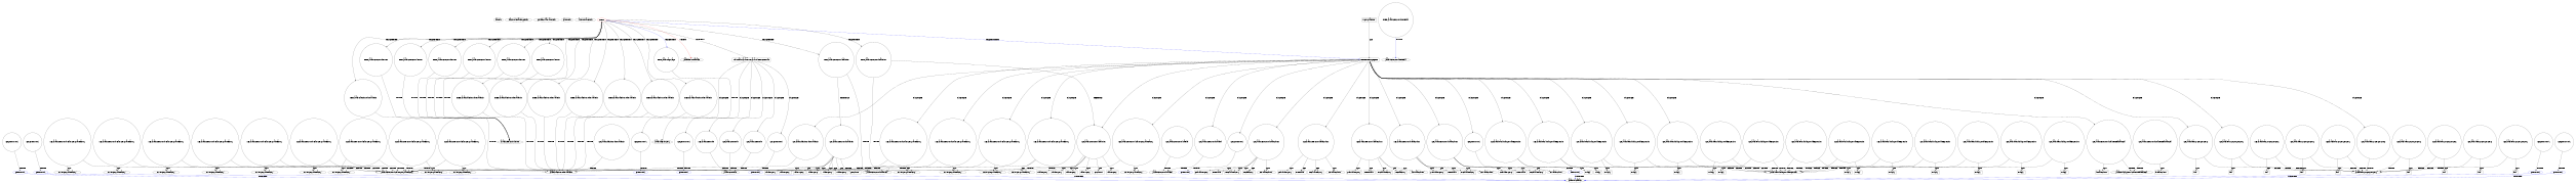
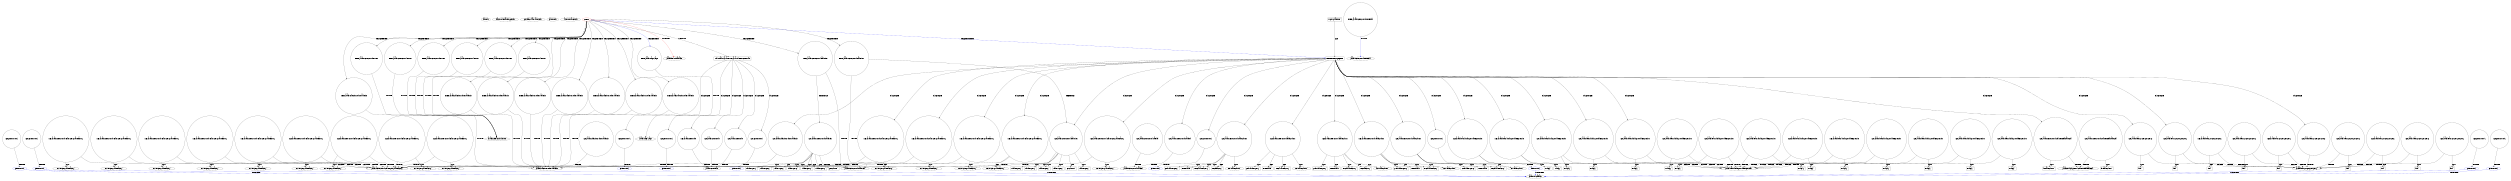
  digraph {
    node [isFrameworkType=false vertexType=VARIABLE_EXPRESION shape=circle]
    baseInfo [category=pattern graphId=908 isAnonymous=false possibleRelation=true isFrameworkType="" vertexType="" shape=""]
    frameworkRelatedTypesInfo [0="javafx.fxml.Initializable" isFrameworkType="" vertexType="" shape=""]
    possibleCollaborationsInfo [0="908~INSTANTIATION-~javafx.fxml.Initializable ~javafx.util.Callback ~false~true" 1="908~INSTANTIATION-~javafx.fxml.Initializable ~javafx.util.Callback ~false~true" 2="908~INSTANTIATION-CLIENT_METHOD_DECLARATION-~javafx.fxml.Initializable ~javafx.util.Callback ~false~true" 3="908~INSTANTIATION-~javafx.fxml.Initializable ~javafx.util.Callback ~false~true" 4="908~INSTANTIATION-~javafx.fxml.Initializable ~javafx.util.Callback ~false~true" isFrameworkType="" vertexType="" shape=""]
    patternInfo [frequency=2.0 patternRootClient=0 isFrameworkType="" vertexType="" shape=""]
    patternInstancesInfo [0="bianconejo-CEFX~/bianconejo-CEFX/CEFX-master/src/cefx/CEPrincipalController.java~CEPrincipalController~2114" 1="bianconejo-CEFX~/bianconejo-CEFX/CEFX-master/src/cefx/CECommandeController.java~CECommandeController~2084" isFrameworkType="" vertexType="" shape=""]
    n6 [label="javafx.util.Callback" vertexType=FRAMEWORK_INTERFACE_TYPE shape=""]
    n7 [color=blue label=ANONYMOUS vertexType=REFERENCE_ANONYMOUS_DECLARATION shape=""]
    n8 [color=blue label=ANONYMOUS vertexType=REFERENCE_ANONYMOUS_DECLARATION shape=""]
    n9 [color=blue label=ANONYMOUS vertexType=REFERENCE_ANONYMOUS_DECLARATION shape=""]
    n10 [color=blue label=ANONYMOUS vertexType=REFERENCE_ANONYMOUS_DECLARATION shape=""]
    n11 [color=blue label=ANONYMOUS vertexType=REFERENCE_ANONYMOUS_DECLARATION shape=""]
    n12 [label="VAR:ANONYMOUS"]
    n13 [label="VAR:ANONYMOUS"]
    n14 [label="VAR:ANONYMOUS"]
    n15 [label="VAR:ANONYMOUS"]
    n16 [label="VAR:ANONYMOUS"]
    n17 [label=METHOD_DECLARATION shape=box vertexType=CLIENT_METHOD_DECLARATION]
    n18 [label="VAR:javafx.scene.control.cell.PropertyValueFactory"]
    n19 [label="VAR:javafx.scene.control.cell.PropertyValueFactory"]
    n20 [label="VAR:javafx.scene.control.cell.PropertyValueFactory"]
    n21 [label="VAR:javafx.scene.control.cell.PropertyValueFactory"]
    n22 [label="VAR:javafx.scene.control.cell.PropertyValueFactory"]
    n23 [label="VAR:ANONYMOUS"]
    n24 [label="VAR:javafx.scene.control.Labeled"]
    n25 [label="VAR:javafx.scene.control.TableColumn"]
    n26 [label="VAR:javafx.scene.control.TableColumn"]
    n27 [label="VAR:javafx.scene.control.TableColumn"]
    n28 [label="VAR:javafx.scene.control.TableColumn"]
    n29 [label="VAR:javafx.scene.control.TableColumn"]
    n30 [label="VAR:javafx.collections.ObservableList"]
    n31 [label="VAR:javafx.beans.binding.DoubleExpression"]
    n32 [label="VAR:javafx.beans.binding.DoubleExpression"]
    n33 [label="VAR:javafx.beans.binding.DoubleExpression"]
    n34 [label="VAR:javafx.beans.binding.DoubleExpression"]
    n35 [label="VAR:javafx.beans.binding.DoubleExpression"]
    n36 [label="VAR:javafx.scene.control.TableView"]
    n37 [label="VAR:javafx.scene.control.cell.TextFieldTableCell"]
    n38 [label="VAR:javafx.beans.property.Property"]
    n39 [label="VAR:javafx.beans.property.Property"]
    n40 [label="VAR:javafx.beans.property.Property"]
    n41 [label="new PropertyValueFactory()" vertexType=CONSTRUCTOR_CALL shape=""]
    n42 [label="javafx.scene.control.cell.PropertyValueFactory" vertexType=FRAMEWORK_CLASS_TYPE shape=""]
    n43 [label="new PropertyValueFactory()" vertexType=CONSTRUCTOR_CALL shape=""]
    n44 [label="new PropertyValueFactory()" vertexType=CONSTRUCTOR_CALL shape=""]
    n45 [label="new PropertyValueFactory()" vertexType=CONSTRUCTOR_CALL shape=""]
    n46 [label="new PropertyValueFactory()" vertexType=CONSTRUCTOR_CALL shape=""]
    n47 [color=blue label=ANONYMOUS vertexType=REFERENCE_ANONYMOUS_DECLARATION shape=""]
    n48 [label="javafx.scene.control.Labeled" vertexType=FRAMEWORK_CLASS_TYPE shape=""]
    n49 [label="new TableColumn()" vertexType=CONSTRUCTOR_CALL shape=""]
    n50 [label="prefWidthProperty()" shape=box vertexType=INSIDE_CALL]
    n51 [label="setResizable()" shape=box vertexType=INSIDE_CALL]
    n52 [label="setCellValueFactory()" shape=box vertexType=INSIDE_CALL]
    n53 [label="setCellFactory()" shape=box vertexType=INSIDE_CALL]
    n54 [label="new TableColumn()" vertexType=CONSTRUCTOR_CALL shape=""]
    n55 [label="prefWidthProperty()" shape=box vertexType=INSIDE_CALL]
    n56 [label="setResizable()" shape=box vertexType=INSIDE_CALL]
    n57 [label="setCellValueFactory()" shape=box vertexType=INSIDE_CALL]
    n58 [label="new TableColumn()" vertexType=CONSTRUCTOR_CALL shape=""]
    n59 [label="prefWidthProperty()" shape=box vertexType=INSIDE_CALL]
    n60 [label="setResizable()" shape=box vertexType=INSIDE_CALL]
    n61 [label="setCellValueFactory()" shape=box vertexType=INSIDE_CALL]
    n62 [label="setCellFactory()" shape=box vertexType=INSIDE_CALL]
    n63 [label="new TableColumn()" vertexType=CONSTRUCTOR_CALL shape=""]
    n64 [label="prefWidthProperty()" shape=box vertexType=INSIDE_CALL]
    n65 [label="setResizable()" shape=box vertexType=INSIDE_CALL]
    n66 [label="setCellValueFactory()" shape=box vertexType=INSIDE_CALL]
    n67 [label="new TableColumn()" vertexType=CONSTRUCTOR_CALL shape=""]
    n68 [label="prefWidthProperty()" shape=box vertexType=INSIDE_CALL]
    n69 [label="setResizable()" shape=box vertexType=INSIDE_CALL]
    n70 [label="setCellValueFactory()" shape=box vertexType=INSIDE_CALL]
    n71 [label="super.updateItem()" shape=box vertexType=SUPER_CALL]
    n72 [label="javafx.collections.ObservableList" vertexType=FRAMEWORK_INTERFACE_TYPE shape=""]
    n73 [label="multiply()" shape=box vertexType=INSIDE_CALL]
    n74 [label="javafx.beans.binding.DoubleExpression" vertexType=FRAMEWORK_CLASS_TYPE shape=""]
    n75 [label="multiply()" shape=box vertexType=INSIDE_CALL]
    n76 [label="multiply()" shape=box vertexType=INSIDE_CALL]
    n77 [label="multiply()" shape=box vertexType=INSIDE_CALL]
    n78 [label="multiply()" shape=box vertexType=INSIDE_CALL]
    n79 [label="javafx.scene.control.TableView" vertexType=FRAMEWORK_CLASS_TYPE shape=""]
    n80 [label="widthProperty()" shape=box vertexType=INSIDE_CALL]
    n81 [label="widthProperty()" shape=box vertexType=INSIDE_CALL]
    n82 [label="widthProperty()" shape=box vertexType=INSIDE_CALL]
    n83 [label="widthProperty()" shape=box vertexType=INSIDE_CALL]
    n84 [label="widthProperty()" shape=box vertexType=INSIDE_CALL]
    n85 [label="getColumns()" shape=box vertexType=INSIDE_CALL]
    n86 [label="javafx.multiply.control.cell.TextFieldTableCell" vertexType=FRAMEWORK_CLASS_TYPE shape=""]
    n87 [label="forTableColumn()" shape=box vertexType=INSIDE_CALL]
    n88 [label="javafx.beans.property.Property" vertexType=FRAMEWORK_INTERFACE_TYPE shape=""]
    n89 [label="bind()" shape=box vertexType=INSIDE_CALL]
    n90 [label="bind()" shape=box vertexType=INSIDE_CALL]
    n91 [color=red label=CLIENT vertexType=ROOT_CLIENT_CLASS_DECLARATION shape=""]
    n92 [label="FIELD:javafx.scene.control.Button" vertexType=FIELD_DECLARATION]
    n93 [label="FIELD:javafx.scene.control.Button" vertexType=FIELD_DECLARATION]
    n94 [label="FIELD:javafx.scene.control.Button" vertexType=FIELD_DECLARATION]
    n95 [label="FIELD:javafx.scene.control.Button" vertexType=FIELD_DECLARATION]
    n96 [label="FIELD:javafx.scene.control.Button" vertexType=FIELD_DECLARATION]
    n97 [label="FIELD:javafx.scene.control.Button" vertexType=FIELD_DECLARATION]
    n98 [label="FIELD:javafx.collections.ObservableList" vertexType=FIELD_DECLARATION]
    n99 [label="FIELD:javafx.collections.ObservableList" vertexType=FIELD_DECLARATION]
    n100 [label="FIELD:javafx.collections.ObservableList" vertexType=FIELD_DECLARATION]
    n101 [label="FIELD:javafx.collections.ObservableList" vertexType=FIELD_DECLARATION]
    n102 [label="FIELD:javafx.collections.ObservableList" vertexType=FIELD_DECLARATION]
    n103 [label="FIELD:javafx.collections.ObservableList" vertexType=FIELD_DECLARATION]
    n104 [label="FIELD:javafx.collections.ObservableList" vertexType=FIELD_DECLARATION]
    n105 [label="FIELD:javafx.collections.ObservableList" vertexType=FIELD_DECLARATION]
    n106 [label="void initialize(java.net.URL,java.util.ResourceBundle)" shape=box vertexType=OVERRIDING_METHOD_DECLARATION]
    n107 [label="javafx.fxml.Initializable" vertexType=FRAMEWORK_INTERFACE_TYPE shape=""]
    n108 [label="FIELD:javafx.scene.control.TableView" vertexType=FIELD_DECLARATION]
    n109 [label="FIELD:javafx.scene.control.TableView" vertexType=FIELD_DECLARATION]
    n110 [label="FIELD:javafx.stage.Stage" vertexType=FIELD_DECLARATION]
    n111 [label="javafx.scene.control.Button" vertexType=FRAMEWORK_CLASS_TYPE shape=""]
    n112 [label="VAR:ANONYMOUS"]
    n113 [label="VAR:ANONYMOUS"]
    n114 [label="VAR:ANONYMOUS"]
    n115 [label="VAR:javafx.scene.Node"]
    n116 [label="VAR:javafx.scene.Node"]
    n117 [label="VAR:javafx.scene.Node"]
    n118 [label="FIELD:javafx.scene.control.TextField" vertexType=FIELD_DECLARATION]
    n119 [label="javafx.scene.control.TextField" vertexType=FRAMEWORK_CLASS_TYPE shape=""]
    n120 [label="VAR:javafx.scene.control.TableView"]
-   n121 [label="javafx.stage.Property" vertexType=FRAMEWORK_CLASS_TYPE shape=""]
+   n121 [label="javafx.stage.Stage" vertexType=FRAMEWORK_CLASS_TYPE shape=""]
    n122 [color=blue label=ANONYMOUS vertexType=REFERENCE_ANONYMOUS_DECLARATION shape=""]
    n123 [color=blue label=ANONYMOUS vertexType=REFERENCE_ANONYMOUS_DECLARATION shape=""]
    n124 [color=blue label=ANONYMOUS vertexType=REFERENCE_ANONYMOUS_DECLARATION shape=""]
    n125 [label="javafx.scene.Node" vertexType=FRAMEWORK_CLASS_TYPE shape=""]
    n126 [label="widthProperty()" shape=box vertexType=INSIDE_CALL]
    n127 [label="widthProperty()" shape=box vertexType=INSIDE_CALL]
    n128 [label="widthProperty()" shape=box vertexType=INSIDE_CALL]
    n129 [label="widthProperty()" shape=box vertexType=INSIDE_CALL]
    n130 [label="widthProperty()" shape=box vertexType=INSIDE_CALL]
    n131 [label="widthProperty()" shape=box vertexType=INSIDE_CALL]
    n132 [label="getColumns()" shape=box vertexType=INSIDE_CALL]
    n133 [label="VAR:javafx.scene.control.cell.PropertyValueFactory"]
    n134 [label="new PropertyValueFactory()" vertexType=CONSTRUCTOR_CALL shape=""]
    n135 [label="VAR:javafx.scene.control.cell.PropertyValueFactory"]
    n136 [label="new PropertyValueFactory()" vertexType=CONSTRUCTOR_CALL shape=""]
    n137 [label="VAR:javafx.scene.control.cell.PropertyValueFactory"]
    n138 [label="new PropertyValueFactory()" vertexType=CONSTRUCTOR_CALL shape=""]
    n139 [label="VAR:javafx.scene.control.cell.PropertyValueFactory"]
    n140 [label="new PropertyValueFactory()" vertexType=CONSTRUCTOR_CALL shape=""]
    n141 [label="VAR:javafx.scene.control.cell.PropertyValueFactory"]
    n142 [label="new PropertyValueFactory()" vertexType=CONSTRUCTOR_CALL shape=""]
    n143 [label="VAR:javafx.scene.control.cell.PropertyValueFactory"]
    n144 [label="new PropertyValueFactory()" vertexType=CONSTRUCTOR_CALL shape=""]
    n145 [label="VAR:javafx.scene.control.cell.PropertyValueFactory"]
    n146 [label="new PropertyValueFactory()" vertexType=CONSTRUCTOR_CALL shape=""]
    n147 [label="VAR:javafx.scene.control.cell.PropertyValueFactory"]
    n148 [label="new PropertyValueFactory()" vertexType=CONSTRUCTOR_CALL shape=""]
    n149 [label="VAR:javafx.scene.control.cell.PropertyValueFactory"]
    n150 [label="new PropertyValueFactory()" vertexType=CONSTRUCTOR_CALL shape=""]
    n151 [label="VAR:javafx.collections.ObservableList"]
    n152 [label="VAR:javafx.beans.binding.DoubleExpression"]
    n153 [label="multiply()" shape=box vertexType=INSIDE_CALL]
    n154 [label="VAR:javafx.beans.binding.DoubleExpression"]
    n155 [label="multiply()" shape=box vertexType=INSIDE_CALL]
    n156 [label="VAR:javafx.beans.binding.DoubleExpression"]
    n157 [label="multiply()" shape=box vertexType=INSIDE_CALL]
    n158 [label="VAR:javafx.beans.binding.DoubleExpression"]
    n159 [label="multiply()" shape=box vertexType=INSIDE_CALL]
    n160 [label="VAR:javafx.beans.binding.DoubleExpression"]
    n161 [label="multiply()" shape=box vertexType=INSIDE_CALL]
    n162 [label="VAR:javafx.beans.binding.DoubleExpression"]
    n163 [label="multiply()" shape=box vertexType=INSIDE_CALL]
    n164 [label="VAR:javafx.beans.binding.DoubleExpression"]
    n165 [label="multiply()" shape=box vertexType=INSIDE_CALL]
    n166 [label="VAR:javafx.beans.binding.DoubleExpression"]
    n167 [label="multiply()" shape=box vertexType=INSIDE_CALL]
    n168 [label="VAR:javafx.beans.binding.DoubleExpression"]
    n169 [label="multiply()" shape=box vertexType=INSIDE_CALL]
    n170 [label="VAR:javafx.scene.control.Labeled"]
    n171 [label="VAR:javafx.scene.control.cell.TextFieldTableCell"]
    n172 [label="forTableColumn()" shape=box vertexType=INSIDE_CALL]
    n173 [label="VAR:javafx.beans.property.Property"]
    n174 [label="bind()" shape=box vertexType=INSIDE_CALL]
    n175 [label="VAR:javafx.beans.property.Property"]
    n176 [label="bind()" shape=box vertexType=INSIDE_CALL]
    n177 [label="VAR:javafx.beans.property.Property"]
    n178 [label="bind()" shape=box vertexType=INSIDE_CALL]
    n179 [label="VAR:javafx.beans.property.Property"]
    n180 [label="bind()" shape=box vertexType=INSIDE_CALL]
    n181 [label="VAR:javafx.beans.property.Property"]
    n182 [label="bind()" shape=box vertexType=INSIDE_CALL]
    n183 [label="VAR:javafx.beans.property.Property"]
    n184 [label="bind()" shape=box vertexType=INSIDE_CALL]
    n185 [label="VAR:javafx.beans.property.Property"]
    n186 [label="bind()" shape=box vertexType=INSIDE_CALL]
    n7 -> n6 [color=blue label=IMPLEMENT]
    n8 -> n6 [color=blue label=IMPLEMENT]
    n9 -> n6 [color=blue label=IMPLEMENT]
    n10 -> n6 [color=blue label=IMPLEMENT]
    n11 -> n6 [color=blue label=IMPLEMENT]
    n12 -> n9 [label=OF_TYPE]
    n13 -> n11 [label=OF_TYPE]
    n14 -> n7 [label=OF_TYPE]
    n15 -> n8 [label=OF_TYPE]
    n16 -> n10 [label=OF_TYPE]
    n17 -> n12 [label=INSTANTIATE]
    n17 -> n18 [label=INSTANTIATE]
    n17 -> n19 [label=INSTANTIATE]
    n17 -> n20 [label=INSTANTIATE]
    n17 -> n21 [label=INSTANTIATE]
    n17 -> n22 [label=INSTANTIATE]
    n17 -> n23 [label=INSTANTIATE]
    n17 -> n24 [label=INSTANTIATE]
    n17 -> n25 [label=INSTANTIATE]
    n17 -> n26 [label=INSTANTIATE]
    n17 -> n27 [label=INSTANTIATE]
    n17 -> n28 [label=INSTANTIATE]
    n17 -> n29 [label=INSTANTIATE]
    n17 -> n30 [label=INSTANTIATE]
    n17 -> n31 [label=INSTANTIATE]
    n17 -> n32 [label=INSTANTIATE]
    n17 -> n33 [label=INSTANTIATE]
    n17 -> n34 [label=INSTANTIATE]
    n17 -> n35 [label=INSTANTIATE]
    n17 -> n36 [label=INSTANTIATE]
    n17 -> n37 [label=INSTANTIATE]
    n17 -> n38 [label=INSTANTIATE]
    n17 -> n39 [label=INSTANTIATE]
    n17 -> n40 [label=INSTANTIATE]
    n18 -> n41 [label=CALL]
    n18 -> n42 [label=OF_TYPE]
    n19 -> n42 [label=OF_TYPE]
    n19 -> n43 [label=CALL]
    n20 -> n42 [label=OF_TYPE]
    n20 -> n44 [label=CALL]
    n21 -> n42 [label=OF_TYPE]
    n21 -> n45 [label=CALL]
    n22 -> n42 [label=OF_TYPE]
    n22 -> n46 [label=CALL]
    n23 -> n47 [label=OF_TYPE]
    n24 -> n48 [label=OF_TYPE]
    n25 -> n49 [label=CALL]
    n25 -> n50 [label=CALL]
    n25 -> n51 [label=CALL]
    n25 -> n52 [label=CALL]
    n25 -> n53 [label=CALL]
    n26 -> n54 [label=CALL]
    n26 -> n55 [label=CALL]
    n26 -> n56 [label=CALL]
    n26 -> n57 [label=CALL]
    n27 -> n58 [label=CALL]
    n27 -> n59 [label=CALL]
    n27 -> n60 [label=CALL]
    n27 -> n61 [label=CALL]
    n27 -> n62 [label=CALL]
    n28 -> n63 [label=CALL]
    n28 -> n64 [label=CALL]
    n28 -> n65 [label=CALL]
    n28 -> n66 [label=CALL]
    n29 -> n67 [label=CALL]
    n29 -> n68 [label=CALL]
    n29 -> n69 [label=CALL]
    n29 -> n70 [label=CALL]
    n30 -> n72 [label=OF_TYPE]
    n31 -> n73 [label=CALL]
    n31 -> n74 [label=OF_TYPE]
    n32 -> n74 [label=OF_TYPE]
    n32 -> n75 [label=CALL]
    n33 -> n74 [label=OF_TYPE]
    n33 -> n76 [label=CALL]
    n34 -> n74 [label=OF_TYPE]
    n34 -> n77 [label=CALL]
    n35 -> n74 [label=OF_TYPE]
    n35 -> n78 [label=CALL]
    n36 -> n79 [label=OF_TYPE]
    n36 -> n80 [label=CALL]
    n36 -> n81 [label=CALL]
    n36 -> n82 [label=CALL]
    n36 -> n83 [label=CALL]
    n36 -> n84 [label=CALL]
    n36 -> n85 [label=CALL]
    n37 -> n86 [label=OF_TYPE]
    n37 -> n87 [label=CALL]
    n38 -> n88 [label=OF_TYPE]
    n38 -> n89 [label=CALL]
    n39 -> n88 [label=OF_TYPE]
    n39 -> n90 [label=CALL]
    n40 -> n88 [label=OF_TYPE]
    n71 -> n17 [label=CALL]
    n91 -> n17 [color=blue label=DECLARE_METHOD]
    n91 -> n92 [label=DECLARE_FIELD]
    n91 -> n93 [label=DECLARE_FIELD]
    n91 -> n94 [label=DECLARE_FIELD]
    n91 -> n95 [label=DECLARE_FIELD]
    n91 -> n96 [label=DECLARE_FIELD]
    n91 -> n97 [label=DECLARE_FIELD]
    n91 -> n98 [label=DECLARE_FIELD]
    n91 -> n99 [label=DECLARE_FIELD]
    n91 -> n100 [label=DECLARE_FIELD]
    n91 -> n101 [label=DECLARE_FIELD]
    n91 -> n102 [label=DECLARE_FIELD]
    n91 -> n103 [label=DECLARE_FIELD]
    n91 -> n104 [label=DECLARE_FIELD]
    n91 -> n105 [label=DECLARE_FIELD]
-   n91 -> n106 [label=IMPLEMENT]
-   n91 -> n107 [color=red label=METHOD]
+   n91 -> n106 [label=OVERRIDE]
+   n91 -> n107 [color=red label=IMPLEMENT]
    n91 -> n108 [label=DECLARE_FIELD]
    n91 -> n109 [label=DECLARE_FIELD]
    n91 -> n110 [color=blue label=DECLARE_FIELD]
    n92 -> n111 [label=OF_TYPE]
    n93 -> n111 [label=OF_TYPE]
    n94 -> n111 [label=OF_TYPE]
    n95 -> n111 [label=OF_TYPE]
    n96 -> n111 [label=OF_TYPE]
    n97 -> n111 [label=OF_TYPE]
    n98 -> n72 [label=OF_TYPE]
    n99 -> n72 [label=OF_TYPE]
    n100 -> n72 [label=OF_TYPE]
    n101 -> n72 [label=OF_TYPE]
    n102 -> n72 [label=OF_TYPE]
    n103 -> n72 [label=OF_TYPE]
    n104 -> n72 [label=OF_TYPE]
    n105 -> n72 [label=OF_TYPE]
    n106 -> n112 [label=INSTANTIATE]
    n106 -> n113 [label=INSTANTIATE]
    n106 -> n114 [label=INSTANTIATE]
    n106 -> n115 [label=INSTANTIATE]
    n106 -> n116 [label=INSTANTIATE]
    n106 -> n117 [label=INSTANTIATE]
    n108 -> n36 [label=REFERENCE]
    n108 -> n79 [label=OF_TYPE]
    n109 -> n79 [label=OF_TYPE]
    n109 -> n120 [label=REFERENCE]
    n110 -> n121 [label=OF_TYPE]
    n112 -> n122 [label=OF_TYPE]
    n113 -> n123 [label=OF_TYPE]
    n114 -> n124 [label=OF_TYPE]
    n115 -> n125 [label=OF_TYPE]
    n116 -> n125 [label=OF_TYPE]
    n117 -> n125 [label=OF_TYPE]
    n118 -> n119 [color=blue label=OF_TYPE]
    n120 -> n79 [label=OF_TYPE]
    n120 -> n126 [label=CALL]
    n120 -> n127 [label=CALL]
    n120 -> n128 [label=CALL]
    n120 -> n129 [label=CALL]
    n120 -> n130 [label=CALL]
    n120 -> n131 [label=CALL]
    n120 -> n132 [label=CALL]
    n133 -> n42 [label=OF_TYPE]
    n133 -> n134 [label=CALL]
    n135 -> n42 [label=OF_TYPE]
    n135 -> n136 [label=CALL]
    n137 -> n42 [label=OF_TYPE]
    n137 -> n138 [label=CALL]
    n139 -> n42 [label=OF_TYPE]
    n139 -> n140 [label=CALL]
    n141 -> n42 [label=OF_TYPE]
    n141 -> n142 [label=CALL]
    n143 -> n42 [label=OF_TYPE]
    n143 -> n144 [label=CALL]
    n145 -> n42 [label=OF_TYPE]
    n145 -> n146 [label=CALL]
    n147 -> n42 [label=OF_TYPE]
    n147 -> n148 [label=CALL]
    n149 -> n42 [label=OF_TYPE]
    n149 -> n150 [label=CALL]
    n151 -> n72 [label=OF_TYPE]
    n152 -> n74 [label=OF_TYPE]
    n152 -> n153 [label=CALL]
    n154 -> n74 [label=OF_TYPE]
    n154 -> n155 [label=CALL]
    n156 -> n74 [label=OF_TYPE]
    n156 -> n157 [label=CALL]
    n158 -> n74 [label=OF_TYPE]
    n158 -> n159 [label=CALL]
    n160 -> n74 [label=OF_TYPE]
    n160 -> n161 [label=CALL]
    n162 -> n74 [label=OF_TYPE]
    n162 -> n163 [label=CALL]
    n164 -> n74 [label=OF_TYPE]
    n164 -> n165 [label=CALL]
    n166 -> n74 [label=OF_TYPE]
    n166 -> n167 [label=CALL]
    n168 -> n74 [label=OF_TYPE]
    n168 -> n169 [label=CALL]
    n170 -> n48 [label=OF_TYPE]
    n171 -> n86 [label=OF_TYPE]
    n171 -> n172 [label=CALL]
    n173 -> n88 [label=OF_TYPE]
    n173 -> n174 [label=CALL]
    n175 -> n88 [label=OF_TYPE]
    n175 -> n176 [label=CALL]
    n177 -> n88 [label=OF_TYPE]
    n177 -> n178 [label=CALL]
    n179 -> n88 [label=OF_TYPE]
    n179 -> n180 [label=CALL]
    n181 -> n88 [label=OF_TYPE]
    n181 -> n182 [label=CALL]
    n183 -> n88 [label=OF_TYPE]
    n183 -> n184 [label=CALL]
    n185 -> n88 [label=OF_TYPE]
    n185 -> n186 [label=CALL]
  }
